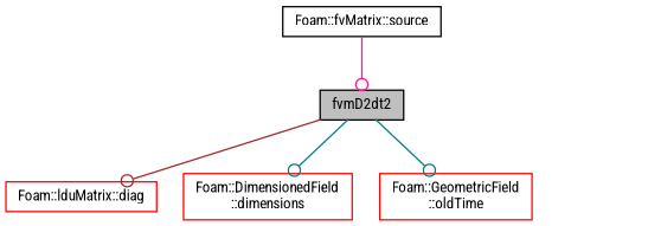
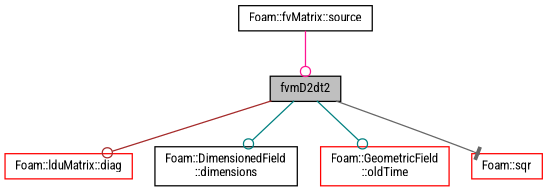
  digraph {
    fontname="Roboto Condensed"
    rankdir=TB
    node [color=black fontname="Roboto Condensed" fontsize=10 shape=record]
    edge [arrowhead=odot color=teal fontname="Roboto Condensed" fontsize=10 labelfontname=FreeSans labelfontsize=10 style=solid]
    n1 [fillcolor=grey75 fontcolor=black height=0.2 label=fvmD2dt2 style=filled width=0.4]
    n2 [color=red height=0.2 label="Foam::lduMatrix::diag" width=0.4]
-   n3 [color=red height=0.2 label="Foam::DimensionedField\l::dimensions" width=0.4]
+   n3 [height=0.2 label="Foam::DimensionedField\l::dimensions" width=0.4]
    n4 [color=red height=0.2 label="Foam::GeometricField\l::oldTime" width=0.4]
+   n5 [color=red height=0.2 label="Foam::sqr" width=0.4]
    n6 [height=0.2 label="Foam::fvMatrix::source" width=0.4]
    n1 -> n2 [color=brown]
    n1 -> n3
    n1 -> n4
+   n1 -> n5 [arrowhead=tee color=gray40]
    n6 -> n1 [color=deeppink]
  }
